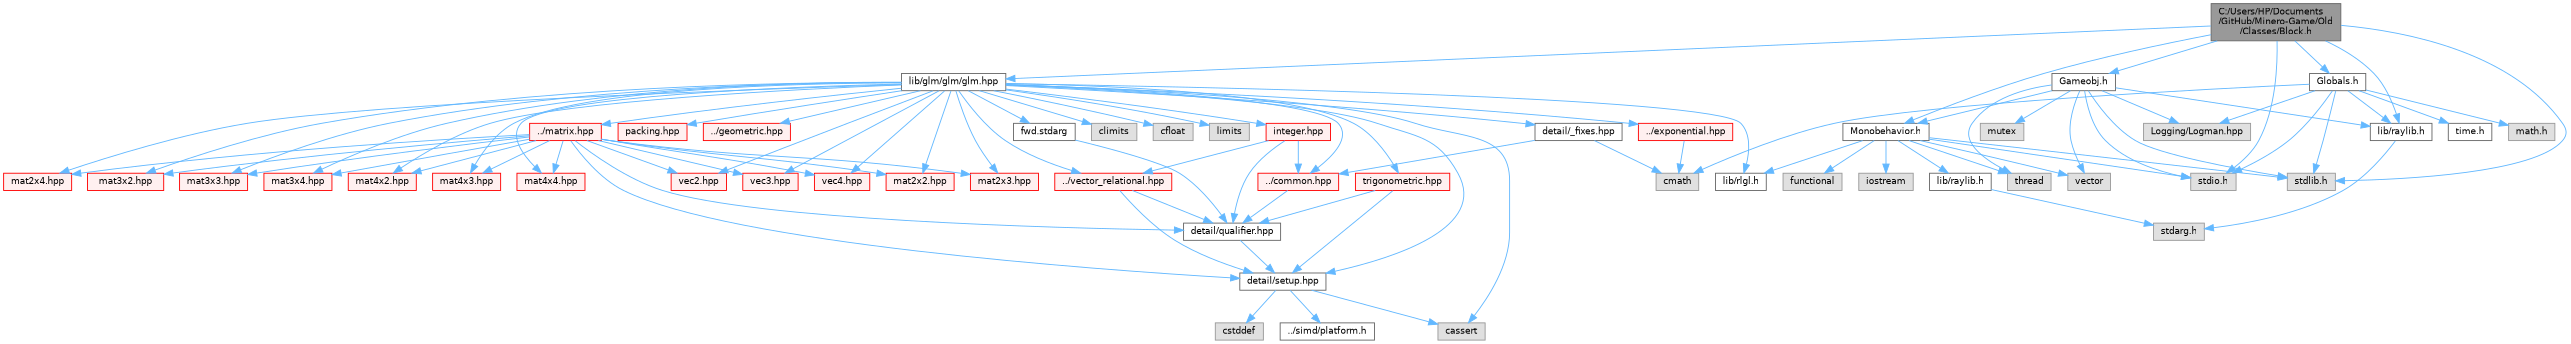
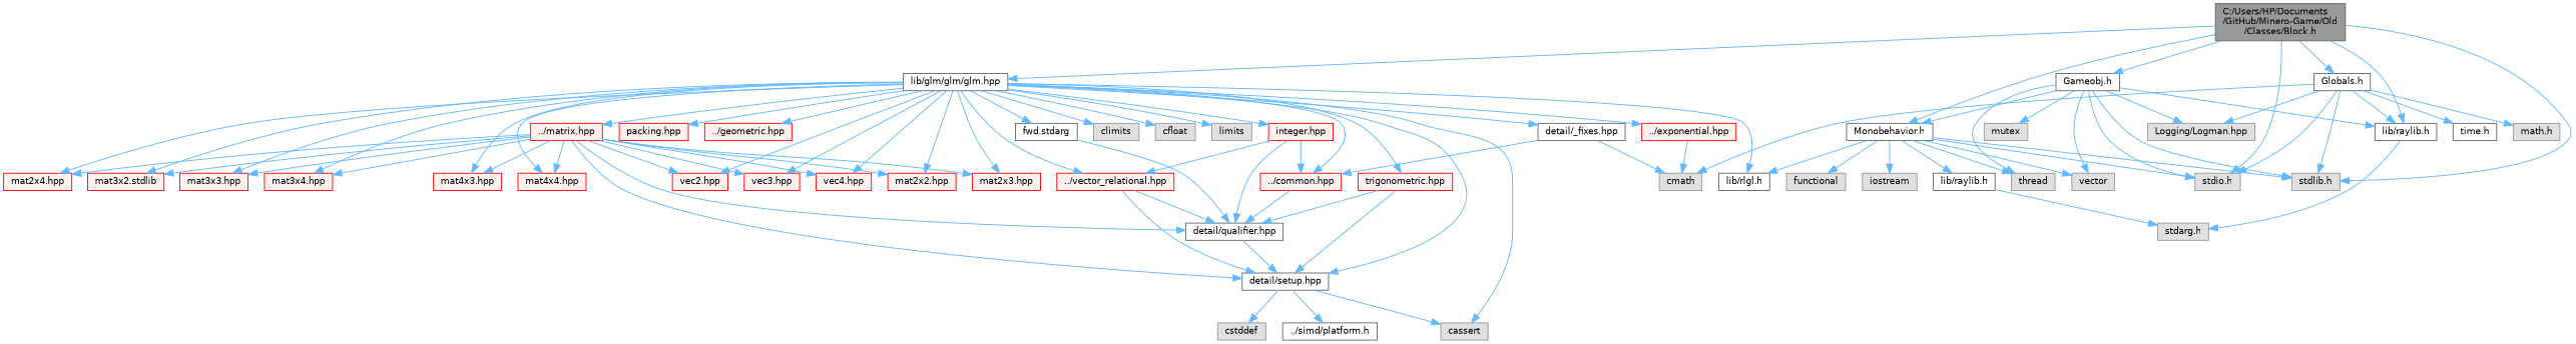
  digraph {
    node [color=red fillcolor="#FFF0F0" fontname=Helvetica fontsize=10 shape=box style=filled]
    edge [color=steelblue1 fontname=Helvetica fontsize=10 labelfontname=Helvetica labelfontsize=10 style=solid]
    n1 [color=gray40 fillcolor=grey60 fontcolor=black height=0.2 label="C:/Users/HP/Documents\l/GitHub/Minero-Game/Old\l/Classes/Block.h" width=0.4]
    n2 [color=grey40 fillcolor=white height=0.2 label="lib/raylib.h" width=0.4]
    n3 [color=grey40 fillcolor=white height=0.2 label="lib/glm/glm/glm.hpp" width=0.4]
    n4 [color=grey40 fillcolor=white height=0.2 label="Gameobj.h" width=0.4]
    n5 [color=grey40 fillcolor=white height=0.2 label="Monobehavior.h" width=0.4]
    n6 [color=grey60 fillcolor="#E0E0E0" height=0.2 label="stdio.h" width=0.4]
    n7 [color=grey60 fillcolor="#E0E0E0" height=0.2 label="stdlib.h" width=0.4]
    n8 [color=grey40 fillcolor=white height=0.2 label="Globals.h" width=0.4]
    n9 [color=grey60 fillcolor="#E0E0E0" height=0.2 label="stdarg.h" width=0.4]
    n10 [color=grey40 fillcolor=white height=0.2 label="detail/_fixes.hpp" width=0.4]
    n11 [color=grey40 fillcolor=white height=0.2 label="detail/setup.hpp" width=0.4]
    n12 [color=grey60 fillcolor="#E0E0E0" height=0.2 label=cassert width=0.4]
    n13 [color=grey60 fillcolor="#E0E0E0" height=0.2 label=climits width=0.4]
    n14 [color=grey60 fillcolor="#E0E0E0" height=0.2 label=cfloat width=0.4]
    n15 [color=grey60 fillcolor="#E0E0E0" height=0.2 label=limits width=0.4]
    n16 [color=grey40 fillcolor=white height=0.2 label="fwd.stdarg" width=0.4]
    n17 [height=0.2 label="vec2.hpp" width=0.4]
    n18 [height=0.2 label="vec3.hpp" width=0.4]
    n19 [height=0.2 label="vec4.hpp" width=0.4]
    n20 [height=0.2 label="mat2x2.hpp" width=0.4]
    n21 [height=0.2 label="mat2x3.hpp" width=0.4]
    n22 [height=0.2 label="mat2x4.hpp" width=0.4]
-   n23 [height=0.2 label="mat3x2.hpp" width=0.4]
+   n23 [height=0.2 label="mat3x2.stdlib" width=0.4]
    n24 [height=0.2 label="mat3x3.hpp" width=0.4]
    n25 [height=0.2 label="mat3x4.hpp" width=0.4]
-   n26 [height=0.2 label="mat4x2.hpp" width=0.4]
    n27 [height=0.2 label="mat4x3.hpp" width=0.4]
    n28 [height=0.2 label="mat4x4.hpp" width=0.4]
    n29 [height=0.2 label="trigonometric.hpp" width=0.4]
    n30 [height=0.2 label="../exponential.hpp" width=0.4]
    n31 [height=0.2 label="../common.hpp" width=0.4]
    n32 [height=0.2 label="packing.hpp" width=0.4]
    n33 [height=0.2 label="../geometric.hpp" width=0.4]
    n34 [height=0.2 label="../matrix.hpp" width=0.4]
    n35 [height=0.2 label="../vector_relational.hpp" width=0.4]
    n36 [height=0.2 label="integer.hpp" width=0.4]
    n37 [color=grey40 fillcolor=white height=0.2 label="lib/rlgl.h" width=0.4]
    n38 [color=grey60 fillcolor="#E0E0E0" height=0.2 label=thread width=0.4]
    n39 [color=grey60 fillcolor="#E0E0E0" height=0.2 label=vector width=0.4]
    n40 [color=grey60 fillcolor="#E0E0E0" height=0.2 label="Logging/Logman.hpp" width=0.4]
    n41 [color=grey60 fillcolor="#E0E0E0" height=0.2 label=mutex width=0.4]
    n42 [color=grey40 fillcolor=white height=0.2 label="lib/raylib.h" width=0.4]
    n43 [color=grey60 fillcolor="#E0E0E0" height=0.2 label=iostream width=0.4]
    n44 [color=grey60 fillcolor="#E0E0E0" height=0.2 label=functional width=0.4]
    n45 [color=grey60 fillcolor="#E0E0E0" height=0.2 label=cmath width=0.4]
    n46 [color=grey40 fillcolor=white height=0.2 label="time.h" width=0.4]
    n47 [color=grey60 fillcolor="#E0E0E0" height=0.2 label="math.h" width=0.4]
    n48 [color=grey60 fillcolor="#E0E0E0" height=0.2 label=cstddef width=0.4]
    n49 [color=grey40 fillcolor=white height=0.2 label="../simd/platform.h" width=0.4]
    n50 [color=grey40 fillcolor=white height=0.2 label="detail/qualifier.hpp" width=0.4]
    n1 -> n2
    n1 -> n3
    n1 -> n4
    n1 -> n5
    n1 -> n6
    n1 -> n7
    n1 -> n8
    n2 -> n9
    n3 -> n10
    n3 -> n11
    n3 -> n12
    n3 -> n13
    n3 -> n14
    n3 -> n15
    n3 -> n16
    n3 -> n17
    n3 -> n18
    n3 -> n19
    n3 -> n20
    n3 -> n21
    n3 -> n22
    n3 -> n23
    n3 -> n24
    n3 -> n25
-   n3 -> n26
    n3 -> n27
    n3 -> n28
    n3 -> n29
    n3 -> n30
    n3 -> n31
    n3 -> n32
    n3 -> n33
    n3 -> n34
    n3 -> n35
    n3 -> n36
    n3 -> n37
    n4 -> n2
    n4 -> n5
    n4 -> n6
    n4 -> n7
    n4 -> n38
    n4 -> n39
    n4 -> n40
    n4 -> n41
    n5 -> n6
    n5 -> n7
    n5 -> n37
    n5 -> n38
    n5 -> n39
    n5 -> n42
    n5 -> n43
    n5 -> n44
    n8 -> n2
    n8 -> n6
    n8 -> n7
    n8 -> n40
    n8 -> n45
    n8 -> n46
    n8 -> n47
    n10 -> n31
    n10 -> n45
    n11 -> n12
    n11 -> n48
    n11 -> n49
    n16 -> n50
    n29 -> n11
    n29 -> n50
    n30 -> n45
    n31 -> n50
    n34 -> n11
    n34 -> n17
    n34 -> n18
    n34 -> n19
    n34 -> n20
    n34 -> n21
    n34 -> n22
    n34 -> n23
    n34 -> n24
    n34 -> n25
-   n34 -> n26
    n34 -> n27
    n34 -> n28
    n34 -> n50
    n35 -> n11
    n35 -> n50
    n36 -> n31
    n36 -> n35
    n36 -> n50
    n42 -> n9
    n50 -> n11
  }
